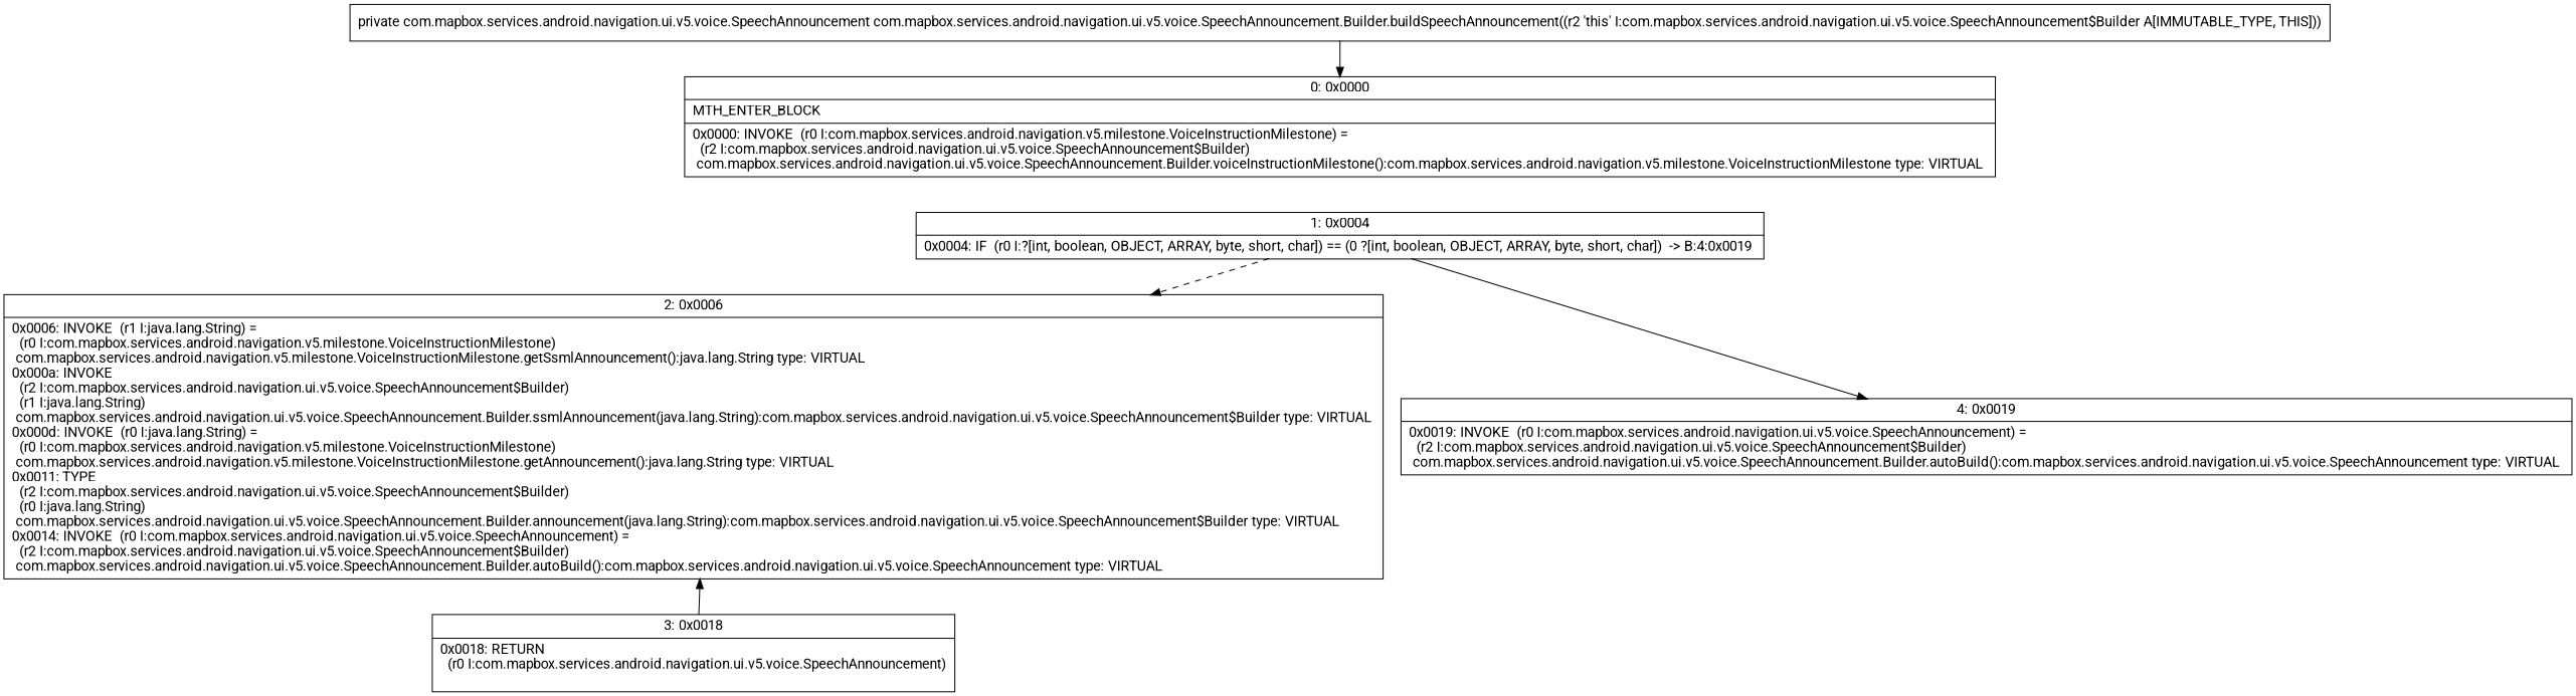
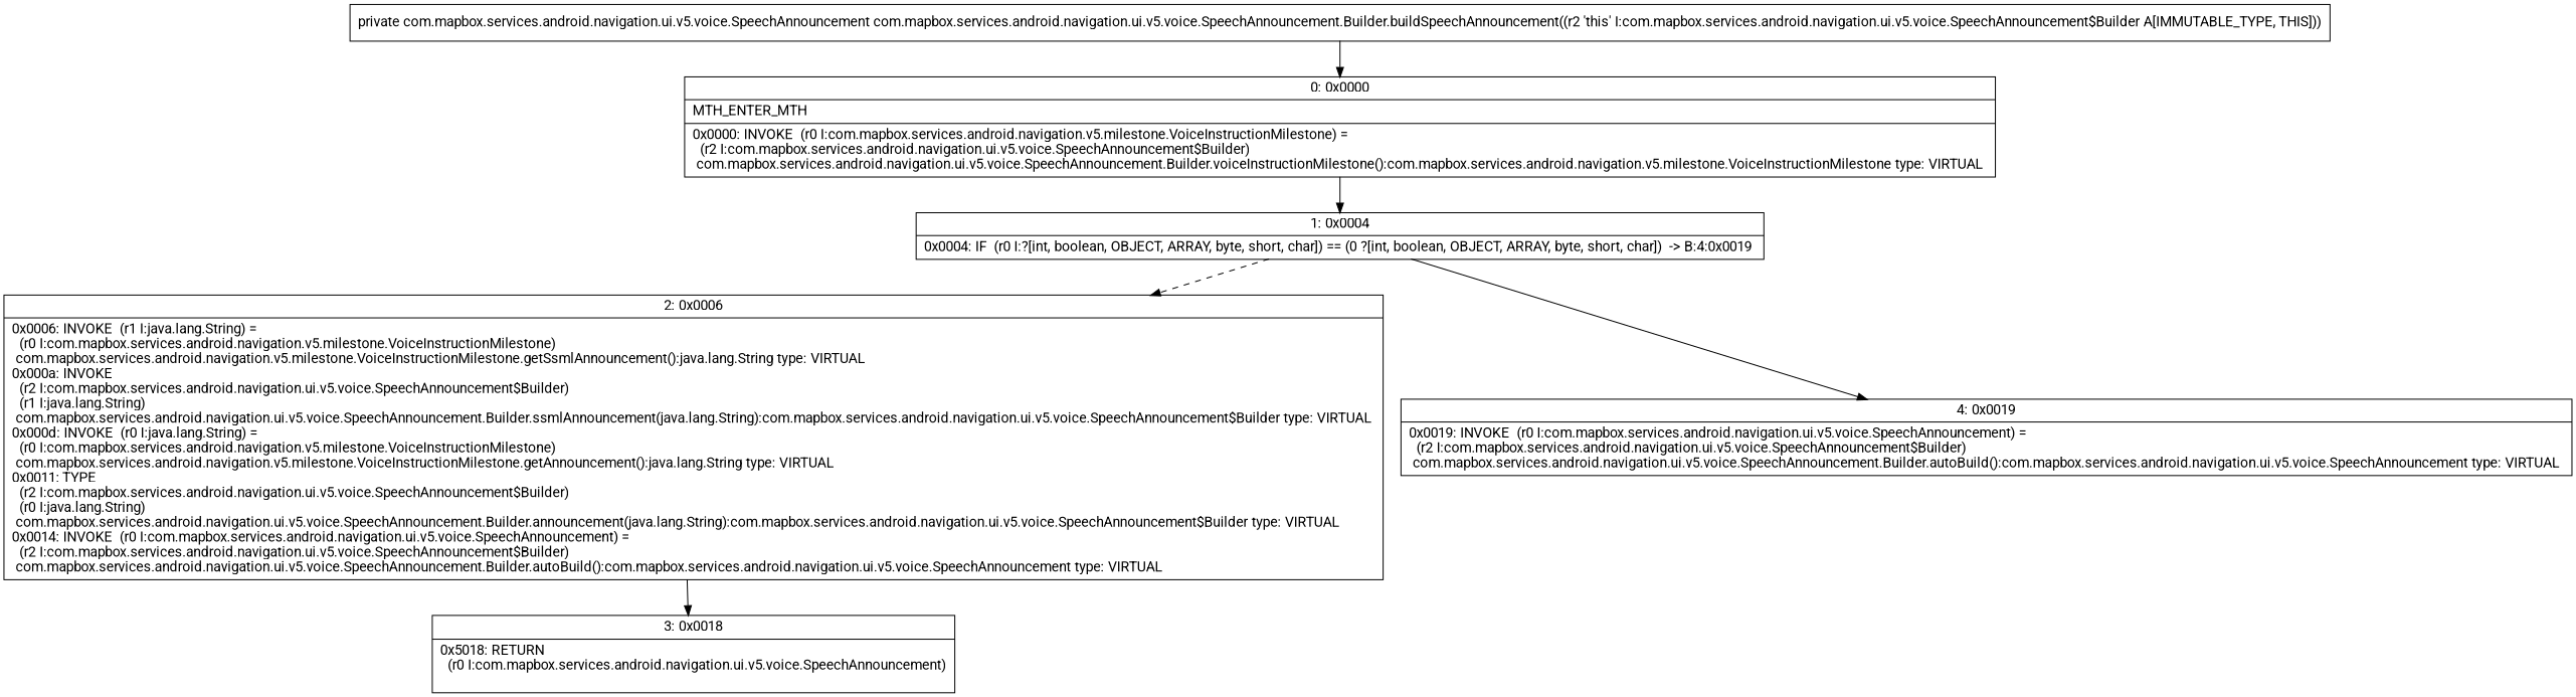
  digraph {
    fontname=Roboto
    node [fontname=Roboto shape=record]
    edge [fontname=Roboto]
-   n1 [label="{0\:\ 0x0000|MTH_ENTER_BLOCK\l|0x0000: INVOKE  (r0 I:com.mapbox.services.android.navigation.v5.milestone.VoiceInstructionMilestone) = \l  (r2 I:com.mapbox.services.android.navigation.ui.v5.voice.SpeechAnnouncement$Builder)\l com.mapbox.services.android.navigation.ui.v5.voice.SpeechAnnouncement.Builder.voiceInstructionMilestone():com.mapbox.services.android.navigation.v5.milestone.VoiceInstructionMilestone type: VIRTUAL \l}"]
+   n1 [label="{0\:\ 0x0000|MTH_ENTER_MTH\l|0x0000: INVOKE  (r0 I:com.mapbox.services.android.navigation.v5.milestone.VoiceInstructionMilestone) = \l  (r2 I:com.mapbox.services.android.navigation.ui.v5.voice.SpeechAnnouncement$Builder)\l com.mapbox.services.android.navigation.ui.v5.voice.SpeechAnnouncement.Builder.voiceInstructionMilestone():com.mapbox.services.android.navigation.v5.milestone.VoiceInstructionMilestone type: VIRTUAL \l}"]
    n2 [label="{1\:\ 0x0004|0x0004: IF  (r0 I:?[int, boolean, OBJECT, ARRAY, byte, short, char]) == (0 ?[int, boolean, OBJECT, ARRAY, byte, short, char])  \-\> B:4:0x0019 \l}"]
    n3 [label="{2\:\ 0x0006|0x0006: INVOKE  (r1 I:java.lang.String) = \l  (r0 I:com.mapbox.services.android.navigation.v5.milestone.VoiceInstructionMilestone)\l com.mapbox.services.android.navigation.v5.milestone.VoiceInstructionMilestone.getSsmlAnnouncement():java.lang.String type: VIRTUAL \l0x000a: INVOKE  \l  (r2 I:com.mapbox.services.android.navigation.ui.v5.voice.SpeechAnnouncement$Builder)\l  (r1 I:java.lang.String)\l com.mapbox.services.android.navigation.ui.v5.voice.SpeechAnnouncement.Builder.ssmlAnnouncement(java.lang.String):com.mapbox.services.android.navigation.ui.v5.voice.SpeechAnnouncement$Builder type: VIRTUAL \l0x000d: INVOKE  (r0 I:java.lang.String) = \l  (r0 I:com.mapbox.services.android.navigation.v5.milestone.VoiceInstructionMilestone)\l com.mapbox.services.android.navigation.v5.milestone.VoiceInstructionMilestone.getAnnouncement():java.lang.String type: VIRTUAL \l0x0011: TYPE  \l  (r2 I:com.mapbox.services.android.navigation.ui.v5.voice.SpeechAnnouncement$Builder)\l  (r0 I:java.lang.String)\l com.mapbox.services.android.navigation.ui.v5.voice.SpeechAnnouncement.Builder.announcement(java.lang.String):com.mapbox.services.android.navigation.ui.v5.voice.SpeechAnnouncement$Builder type: VIRTUAL \l0x0014: INVOKE  (r0 I:com.mapbox.services.android.navigation.ui.v5.voice.SpeechAnnouncement) = \l  (r2 I:com.mapbox.services.android.navigation.ui.v5.voice.SpeechAnnouncement$Builder)\l com.mapbox.services.android.navigation.ui.v5.voice.SpeechAnnouncement.Builder.autoBuild():com.mapbox.services.android.navigation.ui.v5.voice.SpeechAnnouncement type: VIRTUAL \l}"]
    n4 [label="{4\:\ 0x0019|0x0019: INVOKE  (r0 I:com.mapbox.services.android.navigation.ui.v5.voice.SpeechAnnouncement) = \l  (r2 I:com.mapbox.services.android.navigation.ui.v5.voice.SpeechAnnouncement$Builder)\l com.mapbox.services.android.navigation.ui.v5.voice.SpeechAnnouncement.Builder.autoBuild():com.mapbox.services.android.navigation.ui.v5.voice.SpeechAnnouncement type: VIRTUAL \l}"]
-   n5 [label="{3\:\ 0x0018|0x0018: RETURN  \l  (r0 I:com.mapbox.services.android.navigation.ui.v5.voice.SpeechAnnouncement)\l \l}"]
+   n5 [label="{3\:\ 0x0018|0x5018: RETURN  \l  (r0 I:com.mapbox.services.android.navigation.ui.v5.voice.SpeechAnnouncement)\l \l}"]
    n6 [label="{private com.mapbox.services.android.navigation.ui.v5.voice.SpeechAnnouncement com.mapbox.services.android.navigation.ui.v5.voice.SpeechAnnouncement.Builder.buildSpeechAnnouncement((r2 'this' I:com.mapbox.services.android.navigation.ui.v5.voice.SpeechAnnouncement$Builder A[IMMUTABLE_TYPE, THIS])) }"]
+   n1 -> n2
    n2 -> n3 [style=dashed]
    n2 -> n4
-   n5 -> n3
+   n3 -> n5
    n6 -> n1
  }
